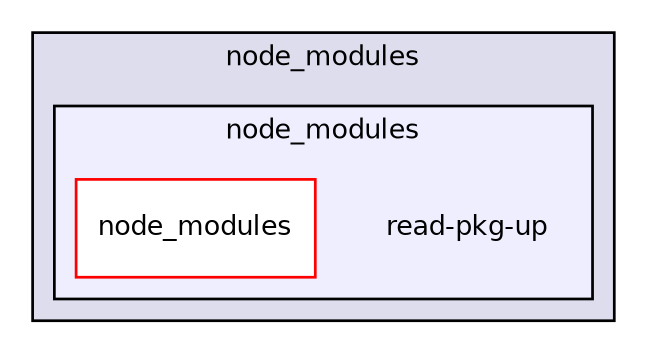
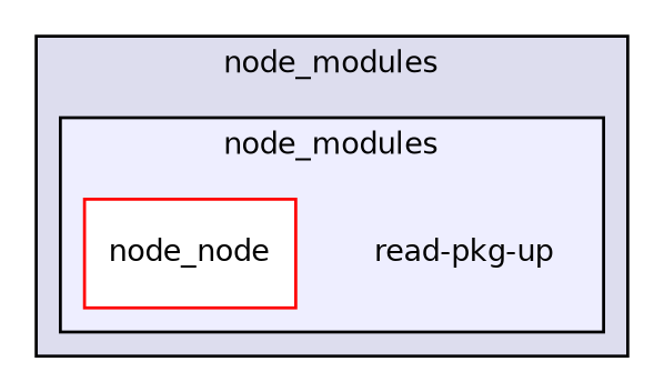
  digraph {
    compound=true
    node [fontname=Helvetica fontsize=10]
    n1 [label="read-pkg-up" shape=plaintext]
-   n2 [color=red fillcolor=white label=node_modules shape=box style=filled]
+   n2 [color=red fillcolor=white label=node_node shape=box style=filled]
    subgraph cluster_1 {
      bgcolor="#ddddee"
      fontname=Helvetica
      fontsize=10
      label=node_modules
      pencolor=black
      subgraph cluster_2 {
        bgcolor="#eeeeff"
        fontname=Helvetica
        fontsize=10
        pencolor=black
        n1
        n2
      }
    }
  }
